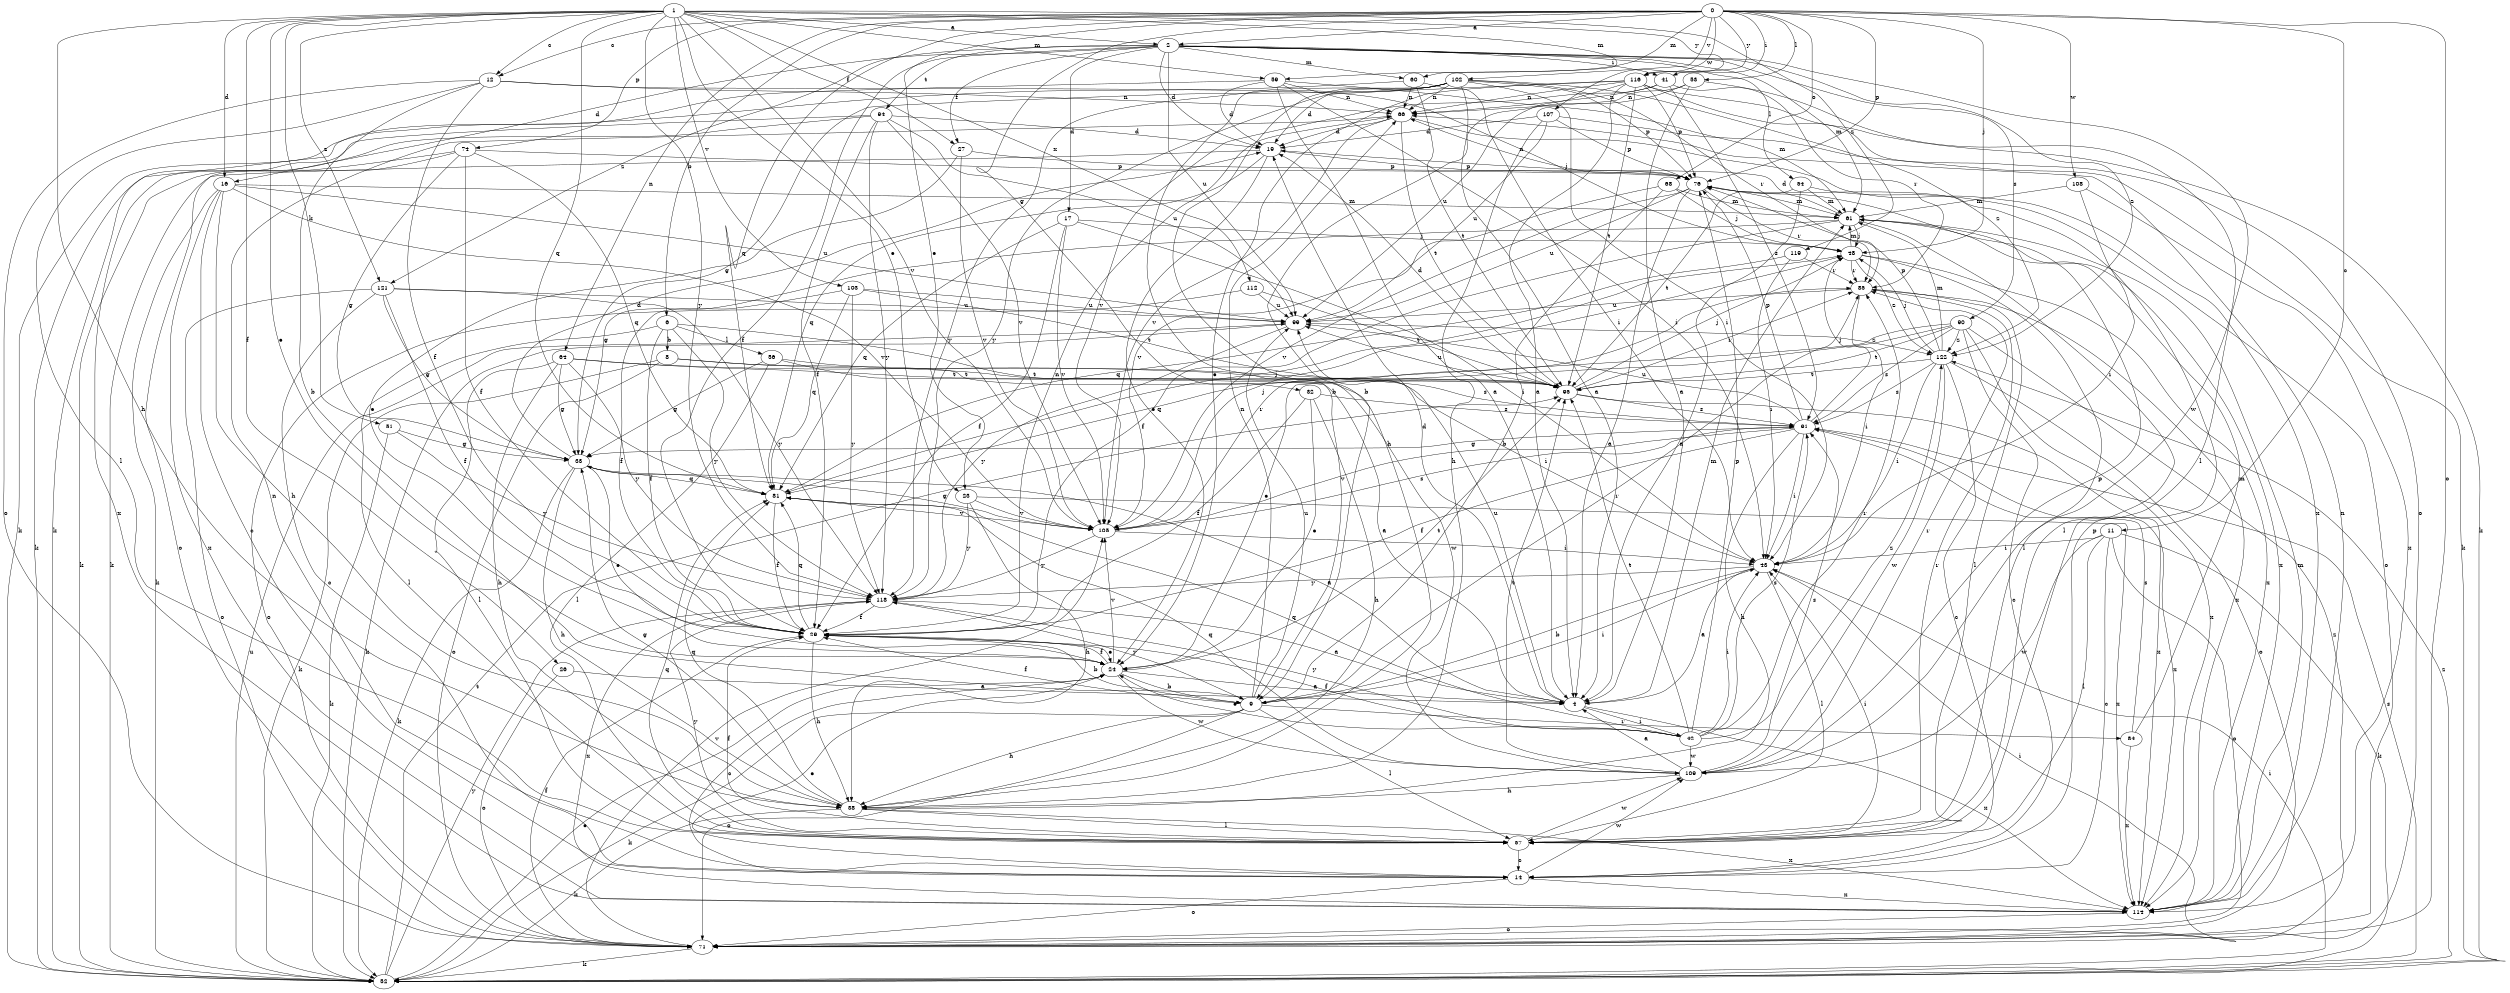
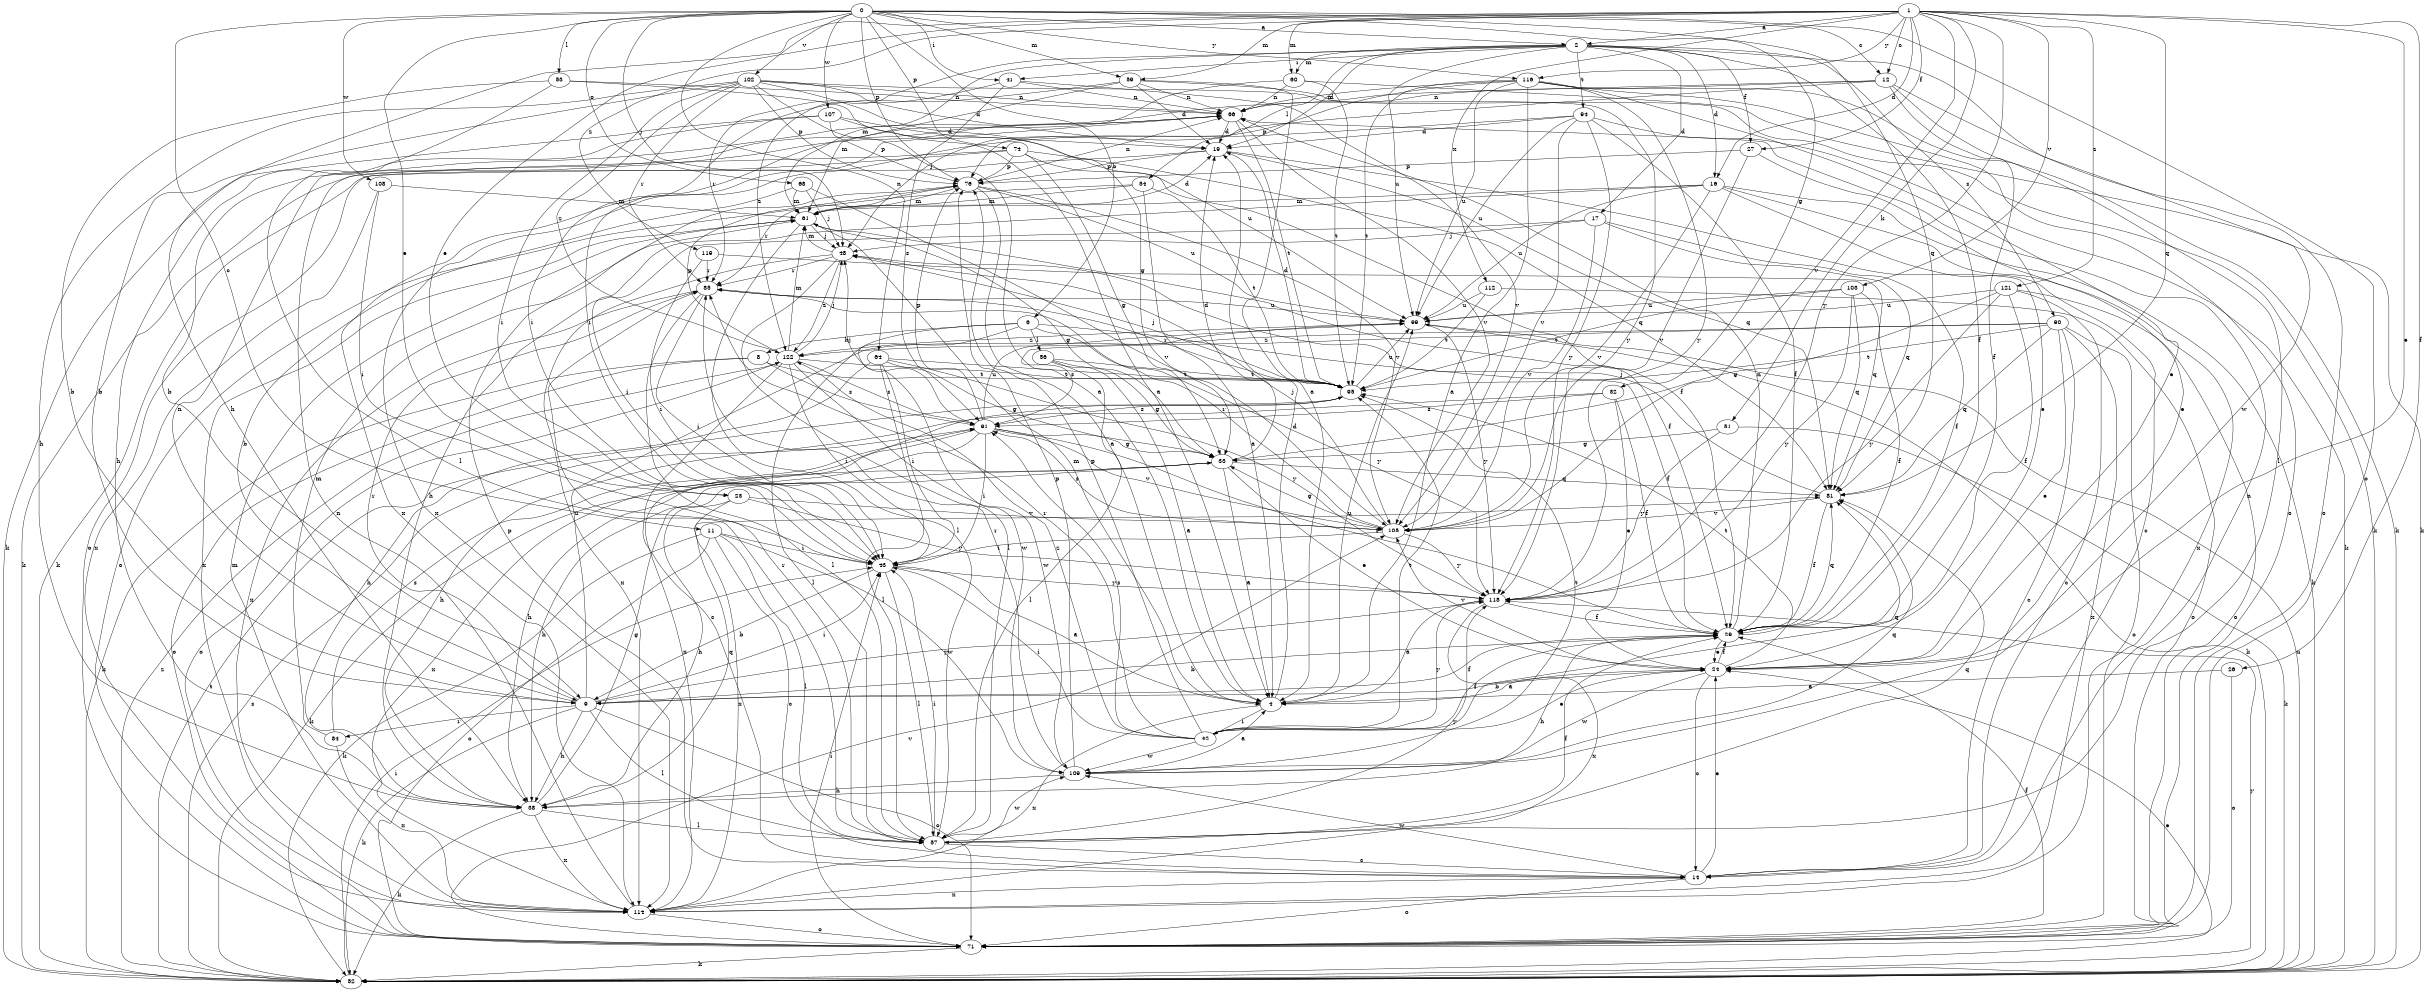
  strict digraph {
    0
    2
    6
    11
    12
    23
    32
    41
    48
    53
    59
    64
    68
    71
    74
    76
    81
    102
    107
    108
    116
    16
    27
    60
    121
    17
    19
    29
    54
    61
    90
    94
    99
    109
    122
    118
    8
    56
    57
    52
    43
    14
    9
    66
    38
    105
    114
    24
    91
    85
    4
    95
    33
    1
    26
    51
    103
    112
    119
    42
    84
    0 -> 2 [label=a]
    0 -> 6 [label=b]
    0 -> 11 [label=c]
    0 -> 12 [label=c]
    0 -> 23 [label=e]
    0 -> 32 [label=g]
    0 -> 41 [label=i]
    0 -> 48 [label=j]
    0 -> 53 [label=l]
    0 -> 59 [label=m]
    0 -> 64 [label=n]
    0 -> 68 [label=o]
    0 -> 71 [label=o]
    0 -> 74 [label=p]
    0 -> 76 [label=p]
    0 -> 81 [label=q]
    0 -> 102 [label=v]
    0 -> 107 [label=w]
    0 -> 108 [label=w]
    0 -> 116 [label=y]
    2 -> 41 [label=i]
    2 -> 16 [label=d]
    2 -> 27 [label=f]
    2 -> 60 [label=m]
-   2 -> 121 [label=z]
    2 -> 17 [label=d]
    2 -> 19 [label=d]
    2 -> 29 [label=f]
    2 -> 54 [label=l]
    2 -> 61 [label=m]
    2 -> 90 [label=s]
    2 -> 94 [label=t]
    2 -> 99 [label=u]
    2 -> 109 [label=w]
    2 -> 122 [label=z]
    6 -> 29 [label=f]
    6 -> 109 [label=w]
    6 -> 118 [label=y]
    6 -> 8 [label=b]
    6 -> 56 [label=l]
    6 -> 57 [label=l]
    11 -> 71 [label=o]
    11 -> 109 [label=w]
    11 -> 57 [label=l]
    11 -> 52 [label=k]
    11 -> 43 [label=i]
    11 -> 14 [label=c]
    12 -> 48 [label=j]
    12 -> 71 [label=o]
    12 -> 29 [label=f]
    12 -> 57 [label=l]
    12 -> 9 [label=b]
    12 -> 66 [label=n]
    23 -> 118 [label=y]
    23 -> 38 [label=h]
    23 -> 105 [label=v]
    23 -> 114 [label=x]
    32 -> 29 [label=f]
    32 -> 38 [label=h]
    32 -> 24 [label=e]
    32 -> 91 [label=s]
    41 -> 66 [label=n]
    41 -> 105 [label=v]
    41 -> 91 [label=s]
    41 -> 85 [label=r]
    48 -> 61 [label=m]
    48 -> 122 [label=z]
    48 -> 57 [label=l]
    48 -> 114 [label=x]
    48 -> 85 [label=r]
    53 -> 57 [label=l]
    53 -> 9 [label=b]
    53 -> 66 [label=n]
    53 -> 4 [label=a]
    59 -> 19 [label=d]
    59 -> 61 [label=m]
    59 -> 52 [label=k]
    59 -> 43 [label=i]
    59 -> 66 [label=n]
    59 -> 4 [label=a]
    64 -> 118 [label=y]
    64 -> 57 [label=l]
    64 -> 43 [label=i]
    64 -> 38 [label=h]
    64 -> 95 [label=t]
    64 -> 33 [label=g]
    68 -> 48 [label=j]
    68 -> 61 [label=m]
    68 -> 9 [label=b]
    68 -> 105 [label=v]
    71 -> 29 [label=f]
    71 -> 52 [label=k]
    71 -> 43 [label=i]
    71 -> 105 [label=v]
    74 -> 71 [label=o]
    74 -> 76 [label=p]
    74 -> 81 [label=q]
    74 -> 29 [label=f]
    74 -> 52 [label=k]
    74 -> 33 [label=g]
    76 -> 61 [label=m]
    76 -> 99 [label=u]
    76 -> 66 [label=n]
    76 -> 105 [label=v]
    76 -> 85 [label=r]
    76 -> 4 [label=a]
    81 -> 48 [label=j]
    81 -> 29 [label=f]
    81 -> 105 [label=v]
    102 -> 76 [label=p]
    102 -> 19 [label=d]
    102 -> 122 [label=z]
    102 -> 118 [label=y]
    102 -> 43 [label=i]
    102 -> 9 [label=b]
    102 -> 66 [label=n]
    102 -> 38 [label=h]
    102 -> 85 [label=r]
    102 -> 4 [label=a]
    102 -> 33 [label=g]
    107 -> 76 [label=p]
    107 -> 19 [label=d]
    107 -> 99 [label=u]
    107 -> 52 [label=k]
    107 -> 38 [label=h]
    108 -> 61 [label=m]
    108 -> 43 [label=i]
    108 -> 114 [label=x]
    116 -> 71 [label=o]
    116 -> 76 [label=p]
    116 -> 99 [label=u]
    116 -> 118 [label=y]
    116 -> 52 [label=k]
    116 -> 66 [label=n]
    116 -> 24 [label=e]
    116 -> 4 [label=a]
    116 -> 95 [label=t]
    16 -> 61 [label=m]
    16 -> 99 [label=u]
    16 -> 52 [label=k]
    16 -> 14 [label=c]
    16 -> 38 [label=h]
    16 -> 105 [label=v]
    16 -> 114 [label=x]
    27 -> 76 [label=p]
    27 -> 105 [label=v]
    27 -> 24 [label=e]
    60 -> 52 [label=k]
    60 -> 43 [label=i]
    60 -> 66 [label=n]
    60 -> 95 [label=t]
    121 -> 71 [label=o]
    121 -> 29 [label=f]
    121 -> 99 [label=u]
    121 -> 118 [label=y]
    121 -> 14 [label=c]
    121 -> 33 [label=g]
    17 -> 48 [label=j]
    17 -> 81 [label=q]
    17 -> 29 [label=f]
    17 -> 43 [label=i]
    17 -> 105 [label=v]
    19 -> 76 [label=p]
    19 -> 81 [label=q]
    19 -> 52 [label=k]
    19 -> 24 [label=e]
    29 -> 81 [label=q]
    29 -> 9 [label=b]
    29 -> 66 [label=n]
    29 -> 38 [label=h]
    29 -> 24 [label=e]
    54 -> 71 [label=o]
    54 -> 61 [label=m]
    54 -> 4 [label=a]
    54 -> 95 [label=t]
    61 -> 48 [label=j]
    61 -> 19 [label=d]
    61 -> 29 [label=f]
    61 -> 57 [label=l]
    61 -> 114 [label=x]
    61 -> 33 [label=g]
-   90 -> 71 [label=z]
+   90 -> 71 [label=o]
    90 -> 81 [label=q]
    90 -> 122 [label=z]
    90 -> 14 [label=c]
    90 -> 114 [label=x]
    90 -> 24 [label=e]
    90 -> 91 [label=s]
    90 -> 95 [label=t]
    94 -> 19 [label=d]
    94 -> 29 [label=f]
    94 -> 99 [label=u]
    94 -> 118 [label=y]
    94 -> 52 [label=k]
    94 -> 105 [label=v]
    94 -> 114 [label=x]
    99 -> 122 [label=z]
    99 -> 118 [label=y]
    99 -> 52 [label=k]
    109 -> 76 [label=p]
    109 -> 81 [label=q]
    109 -> 38 [label=h]
-   109 -> 91 [label=s]
    109 -> 85 [label=r]
    109 -> 4 [label=a]
    109 -> 95 [label=t]
    122 -> 48 [label=j]
    122 -> 71 [label=o]
    122 -> 76 [label=p]
    122 -> 61 [label=m]
    122 -> 109 [label=w]
    122 -> 43 [label=i]
    122 -> 14 [label=c]
    122 -> 91 [label=s]
    122 -> 95 [label=t]
    118 -> 29 [label=f]
    118 -> 114 [label=x]
    118 -> 4 [label=a]
    8 -> 71 [label=o]
    8 -> 52 [label=k]
    8 -> 91 [label=s]
    8 -> 95 [label=t]
    56 -> 57 [label=l]
    56 -> 4 [label=a]
    56 -> 95 [label=t]
    56 -> 33 [label=g]
    57 -> 81 [label=q]
    57 -> 29 [label=f]
    57 -> 109 [label=w]
    57 -> 118 [label=y]
    57 -> 43 [label=i]
    57 -> 14 [label=c]
    57 -> 85 [label=r]
    52 -> 99 [label=u]
    52 -> 122 [label=z]
    52 -> 118 [label=y]
    52 -> 43 [label=i]
    52 -> 24 [label=e]
    52 -> 91 [label=s]
    52 -> 95 [label=t]
    43 -> 118 [label=y]
    43 -> 57 [label=l]
    43 -> 9 [label=b]
    43 -> 4 [label=a]
    14 -> 71 [label=o]
    14 -> 76 [label=p]
    14 -> 109 [label=w]
    14 -> 66 [label=n]
    14 -> 114 [label=x]
    14 -> 24 [label=e]
    9 -> 71 [label=o]
    9 -> 29 [label=f]
    9 -> 99 [label=u]
    9 -> 118 [label=y]
    9 -> 57 [label=l]
    9 -> 52 [label=k]
    9 -> 43 [label=i]
    9 -> 66 [label=n]
    9 -> 38 [label=h]
    9 -> 85 [label=r]
    9 -> 84 [label=r]
    66 -> 19 [label=d]
    66 -> 105 [label=v]
    66 -> 114 [label=x]
    66 -> 95 [label=t]
    38 -> 81 [label=q]
    38 -> 57 [label=l]
    38 -> 52 [label=k]
    38 -> 114 [label=x]
    38 -> 33 [label=g]
    105 -> 48 [label=j]
    105 -> 118 [label=y]
    105 -> 43 [label=i]
    105 -> 91 [label=s]
    105 -> 85 [label=r]
    105 -> 33 [label=g]
    114 -> 71 [label=o]
    114 -> 61 [label=m]
    114 -> 66 [label=n]
    24 -> 29 [label=f]
    24 -> 109 [label=w]
    24 -> 14 [label=c]
    24 -> 9 [label=b]
    24 -> 105 [label=v]
    24 -> 4 [label=a]
    24 -> 95 [label=t]
    91 -> 48 [label=j]
    91 -> 76 [label=p]
    91 -> 29 [label=f]
    91 -> 99 [label=u]
    91 -> 43 [label=i]
    91 -> 38 [label=h]
    91 -> 105 [label=v]
    91 -> 114 [label=x]
    91 -> 33 [label=g]
    85 -> 99 [label=u]
    85 -> 57 [label=l]
    85 -> 43 [label=i]
    85 -> 114 [label=x]
    4 -> 19 [label=d]
    4 -> 61 [label=m]
    4 -> 99 [label=u]
    4 -> 114 [label=x]
    4 -> 42 [label=i]
    95 -> 48 [label=j]
    95 -> 19 [label=d]
    95 -> 99 [label=u]
    95 -> 114 [label=x]
    95 -> 91 [label=s]
    95 -> 85 [label=r]
    33 -> 81 [label=q]
    33 -> 19 [label=d]
    33 -> 52 [label=k]
    33 -> 38 [label=h]
    33 -> 24 [label=e]
    33 -> 4 [label=a]
    1 -> 2 [label=a]
    1 -> 12 [label=c]
    1 -> 23 [label=e]
    1 -> 59 [label=m]
    1 -> 81 [label=q]
    1 -> 116 [label=y]
    1 -> 16 [label=d]
    1 -> 27 [label=f]
    1 -> 60 [label=m]
    1 -> 121 [label=z]
    1 -> 118 [label=y]
    1 -> 38 [label=h]
    1 -> 105 [label=v]
    1 -> 24 [label=e]
    1 -> 26 [label=f]
    1 -> 51 [label=k]
    1 -> 103 [label=v]
    1 -> 112 [label=x]
    1 -> 119 [label=z]
    26 -> 71 [label=o]
    26 -> 4 [label=a]
    51 -> 118 [label=y]
    51 -> 52 [label=k]
    51 -> 33 [label=g]
    103 -> 81 [label=q]
    103 -> 29 [label=f]
    103 -> 99 [label=u]
    103 -> 118 [label=y]
    103 -> 95 [label=t]
    112 -> 71 [label=o]
    112 -> 99 [label=u]
    112 -> 95 [label=t]
    119 -> 81 [label=q]
    119 -> 43 [label=i]
    119 -> 85 [label=r]
    42 -> 76 [label=p]
    42 -> 81 [label=q]
    42 -> 29 [label=f]
    42 -> 109 [label=w]
    42 -> 122 [label=z]
    42 -> 118 [label=y]
    42 -> 43 [label=i]
    42 -> 24 [label=e]
    42 -> 91 [label=s]
    42 -> 85 [label=r]
    42 -> 95 [label=t]
    84 -> 61 [label=m]
    84 -> 114 [label=x]
    84 -> 91 [label=s]
  }
